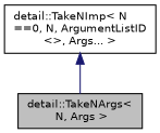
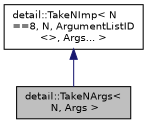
  digraph {
    node [color=black fontname=Helvetica fontsize=10 shape=record style=filled]
    n1 [fillcolor=grey75 fontcolor=black height=0.2 label="detail::TakeNArgs\<\l N, Args \>" width=0.4]
-   n2 [fillcolor=white height=0.2 label="detail::TakeNImp\< N\l==0, N, ArgumentListID\l\<\>, Args... \>" width=0.4]
+   n2 [fillcolor=white height=0.2 label="detail::TakeNImp\< N\l==8, N, ArgumentListID\l\<\>, Args... \>" width=0.4]
    n2 -> n1 [color=midnightblue dir=back fontname=Helvetica fontsize=10 labelfontname=Helvetica labelfontsize=10 style=solid]
  }
